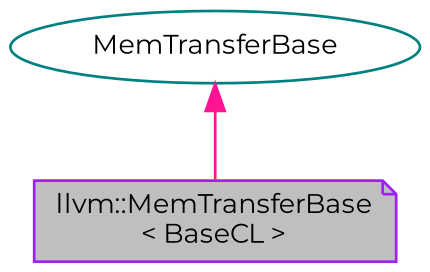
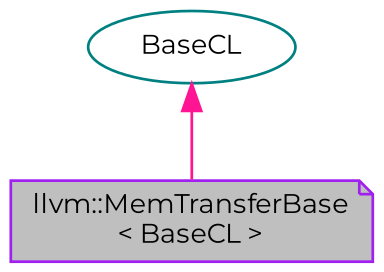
  digraph {
    fontname=Montserrat
    node [fontname=Montserrat fontsize=10]
    n1 [color=purple fillcolor=grey75 fontcolor=black height=0.2 label="llvm::MemTransferBase\l\< BaseCL \>" shape=note style=filled width=0.4]
-   n2 [color=teal height=0.2 label=MemTransferBase shape=ellipse width=0.4]
+   n2 [color=teal height=0.2 label=BaseCL shape=ellipse width=0.4]
    n2 -> n1 [color=deeppink dir=back fontname=Montserrat fontsize=10 labelfontname=Helvetica labelfontsize=10 style=solid]
  }
